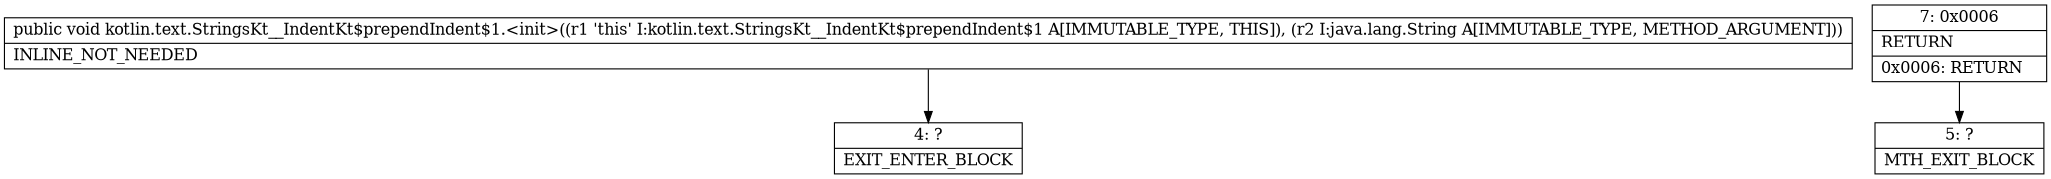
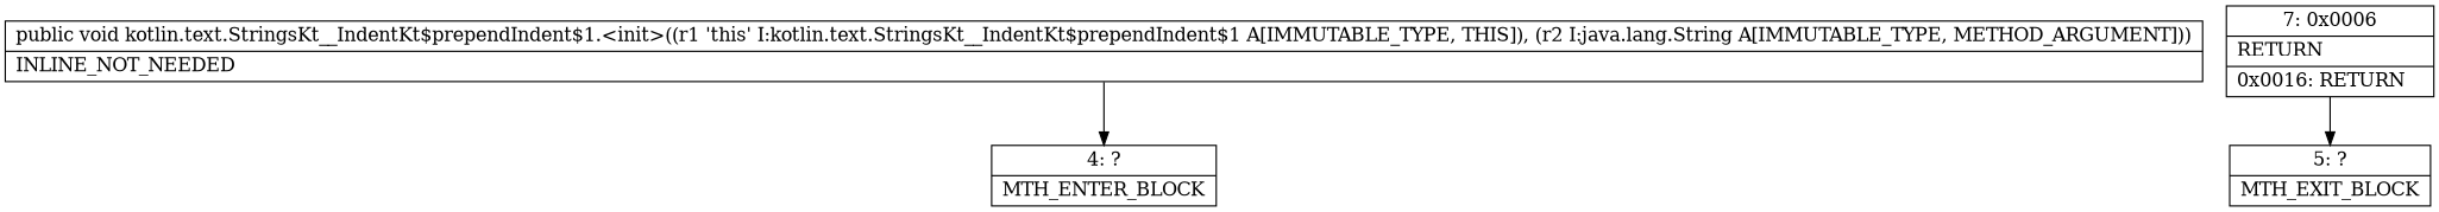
  digraph {
    node [shape=record]
-   n1 [label="{4\:\ ?|EXIT_ENTER_BLOCK\l}"]
-   n2 [label="{7\:\ 0x0006|RETURN\l|0x0006: RETURN   \l}"]
+   n1 [label="{4\:\ ?|MTH_ENTER_BLOCK\l}"]
+   n2 [label="{7\:\ 0x0006|RETURN\l|0x0016: RETURN   \l}"]
    n3 [label="{5\:\ ?|MTH_EXIT_BLOCK\l}"]
    n4 [label="{public void kotlin.text.StringsKt__IndentKt$prependIndent$1.\<init\>((r1 'this' I:kotlin.text.StringsKt__IndentKt$prependIndent$1 A[IMMUTABLE_TYPE, THIS]), (r2 I:java.lang.String A[IMMUTABLE_TYPE, METHOD_ARGUMENT]))  | INLINE_NOT_NEEDED\l}"]
    n2 -> n3
    n4 -> n1
  }
